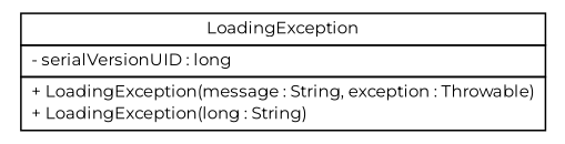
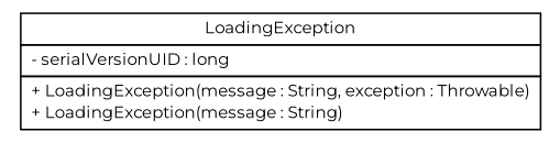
  digraph {
    nodesep=0.25
    ranksep=0.5
    fontname=Montserrat
-   n1 [fontcolor=black fontname=Montserrat fontsize=10.0 label=<<table title="de.hsbremen.tc.tnc.tnccs.im.loader.exception.LoadingException" border="0" cellborder="1" cellspacing="0" cellpadding="2" port="p" href="./LoadingException.html"> 		<tr><td><table border="0" cellspacing="0" cellpadding="1"> <tr><td align="center" balign="center"> LoadingException </td></tr> 		</table></td></tr> 		<tr><td><table border="0" cellspacing="0" cellpadding="1"> <tr><td align="left" balign="left"> - serialVersionUID : long </td></tr> 		</table></td></tr> 		<tr><td><table border="0" cellspacing="0" cellpadding="1"> <tr><td align="left" balign="left"> + LoadingException(message : String, exception : Throwable) </td></tr> <tr><td align="left" balign="left"> + LoadingException(long : String) </td></tr> 		</table></td></tr> 		</table>> shape=plaintext]
+   n1 [fontcolor=black fontname=Montserrat fontsize=10.0 label=<<table title="de.hsbremen.tc.tnc.tnccs.im.loader.exception.LoadingException" border="0" cellborder="1" cellspacing="0" cellpadding="2" port="p" href="./LoadingException.html"> 		<tr><td><table border="0" cellspacing="0" cellpadding="1"> <tr><td align="center" balign="center"> LoadingException </td></tr> 		</table></td></tr> 		<tr><td><table border="0" cellspacing="0" cellpadding="1"> <tr><td align="left" balign="left"> - serialVersionUID : long </td></tr> 		</table></td></tr> 		<tr><td><table border="0" cellspacing="0" cellpadding="1"> <tr><td align="left" balign="left"> + LoadingException(message : String, exception : Throwable) </td></tr> <tr><td align="left" balign="left"> + LoadingException(message : String) </td></tr> 		</table></td></tr> 		</table>> shape=plaintext]
  }
